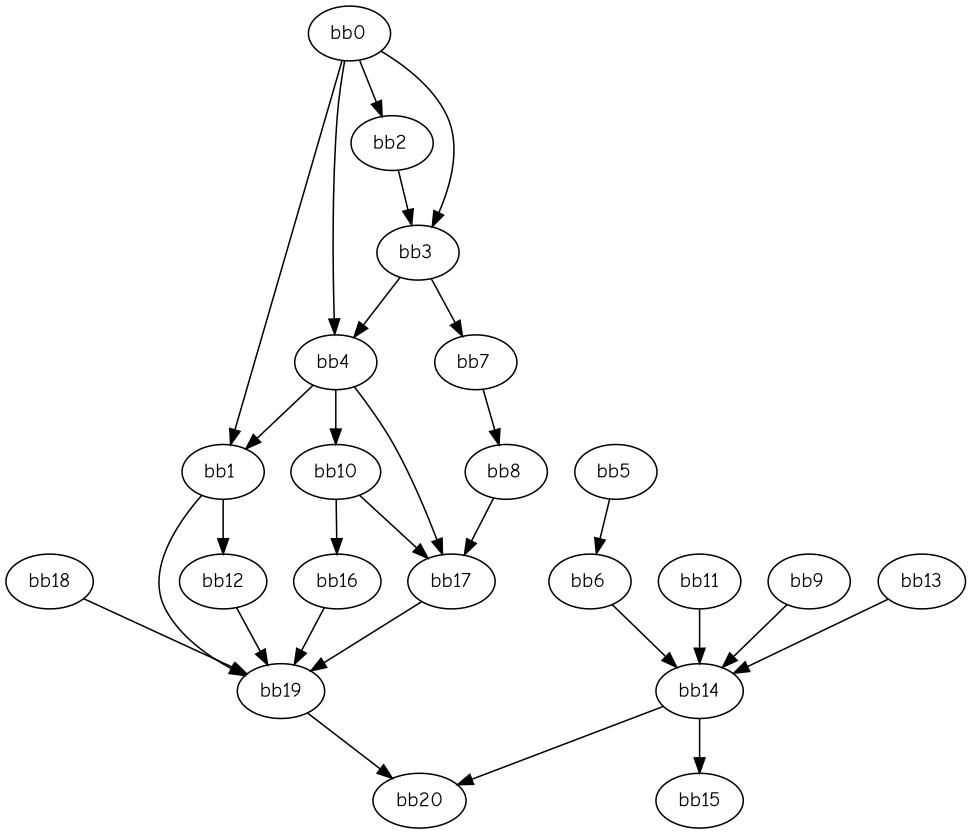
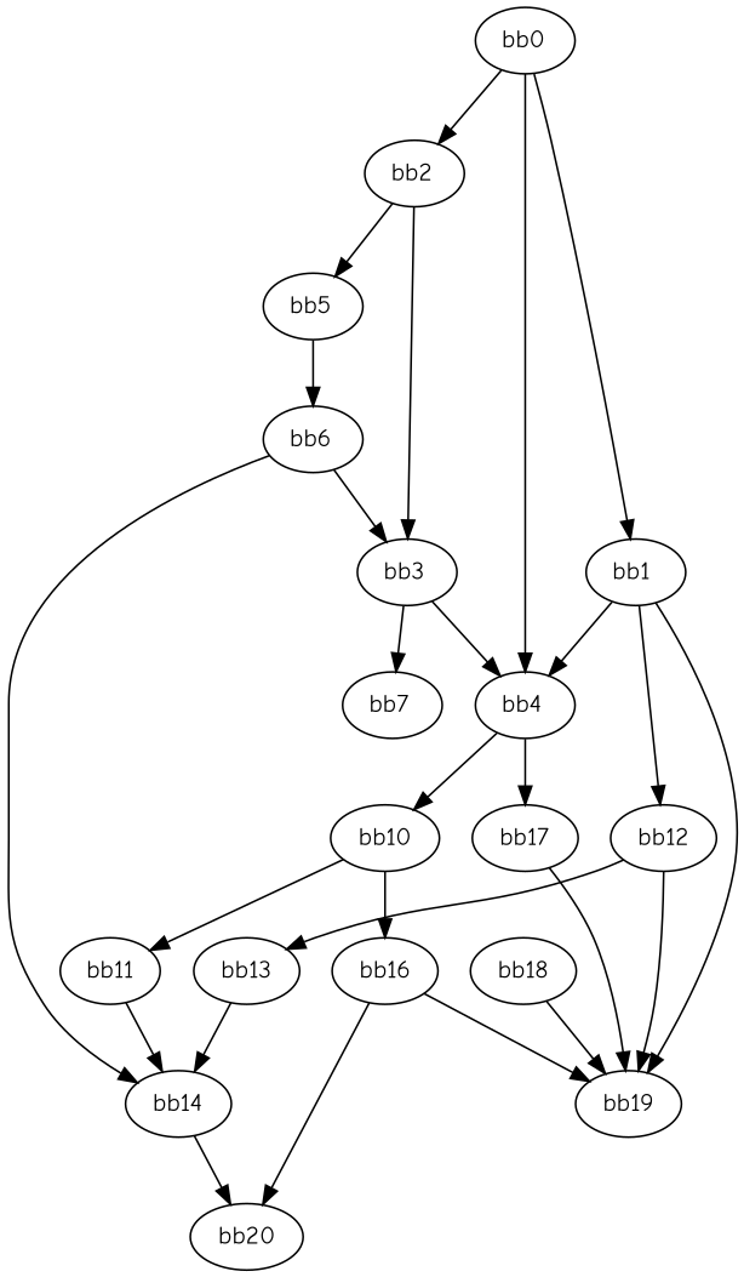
  digraph {
    fontname="Comic Neue"
    node [fontname="Comic Neue"]
    edge [fontname="Comic Neue"]
    n1 [label="bb0\l"]
    n2 [label="bb1\l"]
    n3 [label="bb2\l"]
    n4 [label="bb3\l"]
    n5 [label="bb4\l"]
    n6 [label="bb12\l"]
    n7 [label="bb19\l"]
    n8 [label="bb5\l"]
    n9 [label="bb7\l"]
    n10 [label="bb10\l"]
    n11 [label="bb17\l"]
    n12 [label="bb13\l"]
    n13 [label="bb20\l"]
    n14 [label="bb6\l"]
-   n15 [label="bb8\l"]
    n16 [label="bb11\l"]
    n17 [label="bb16\l"]
    n18 [label="bb14\l"]
    n19 [label="bb18\l"]
-   n20 [label="bb15\l"]
-   n21 [label="bb9\l"]
    n1 -> n2
    n1 -> n3
-   n1 -> n4
+   n14 -> n4
    n1 -> n5
    n2 -> n6
    n2 -> n7
    n3 -> n4
+   n3 -> n8
    n4 -> n5
    n4 -> n9
-   n5 -> n2
+   n2 -> n5
    n5 -> n10
    n5 -> n11
    n6 -> n7
-   n7 -> n13
+   n6 -> n12
+   n17 -> n13
    n8 -> n14
-   n9 -> n15
-   n10 -> n11
+   n10 -> n16
    n10 -> n17
    n11 -> n7
    n12 -> n18
    n14 -> n18
-   n15 -> n11
    n16 -> n18
    n17 -> n7
    n18 -> n13
-   n18 -> n20
    n19 -> n7
-   n21 -> n18
  }
